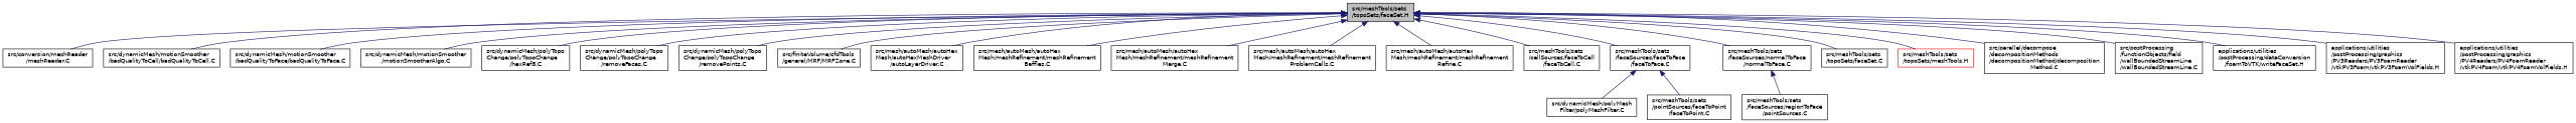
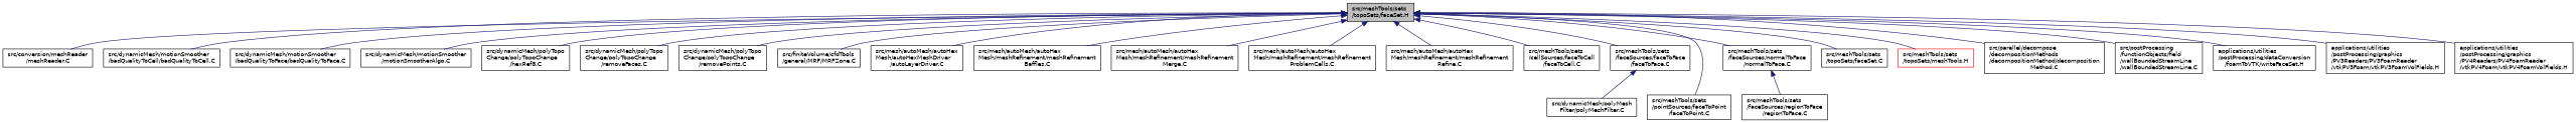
  digraph {
    node [color=black fontname=Helvetica fontsize=10 shape=record]
    edge [color=midnightblue dir=back fontname=Helvetica fontsize=10 labelfontname=Helvetica labelfontsize=10 style=solid]
    n1 [fillcolor=grey75 fontcolor=black height=0.2 label="src/meshTools/sets\l/topoSets/faceSet.H" style=filled width=0.4]
    n2 [height=0.2 label="src/conversion/meshReader\l/meshReader.C" width=0.4]
    n3 [height=0.2 label="src/dynamicMesh/motionSmoother\l/badQualityToCell/badQualityToCell.C" width=0.4]
    n4 [height=0.2 label="src/dynamicMesh/motionSmoother\l/badQualityToFace/badQualityToFace.C" width=0.4]
    n5 [height=0.2 label="src/dynamicMesh/motionSmoother\l/motionSmootherAlgo.C" width=0.4]
    n6 [height=0.2 label="src/dynamicMesh/polyTopo\lChange/polyTopoChange\l/hexRef8.C" width=0.4]
    n7 [height=0.2 label="src/dynamicMesh/polyTopo\lChange/polyTopoChange\l/removeFaces.C" width=0.4]
    n8 [height=0.2 label="src/dynamicMesh/polyTopo\lChange/polyTopoChange\l/removePoints.C" width=0.4]
    n9 [height=0.2 label="src/finiteVolume/cfdTools\l/general/MRF/MRFZone.C" width=0.4]
    n10 [height=0.2 label="src/mesh/autoMesh/autoHex\lMesh/autoHexMeshDriver\l/autoLayerDriver.C" width=0.4]
    n11 [height=0.2 label="src/mesh/autoMesh/autoHex\lMesh/meshRefinement/meshRefinement\lBaffles.C" width=0.4]
    n12 [height=0.2 label="src/mesh/autoMesh/autoHex\lMesh/meshRefinement/meshRefinement\lMerge.C" width=0.4]
    n13 [height=0.2 label="src/mesh/autoMesh/autoHex\lMesh/meshRefinement/meshRefinement\lProblemCells.C" width=0.4]
    n14 [height=0.2 label="src/mesh/autoMesh/autoHex\lMesh/meshRefinement/meshRefinement\lRefine.C" width=0.4]
    n15 [height=0.2 label="src/meshTools/sets\l/cellSources/faceToCell\l/faceToCell.C" width=0.4]
    n16 [height=0.2 label="src/meshTools/sets\l/faceSources/faceToFace\l/faceToFace.C" width=0.4]
    n17 [height=0.2 label="src/meshTools/sets\l/faceSources/normalToFace\l/normalToFace.C" width=0.4]
    n18 [height=0.2 label="src/meshTools/sets\l/pointSources/faceToPoint\l/faceToPoint.C" width=0.4]
    n19 [height=0.2 label="src/meshTools/sets\l/topoSets/faceSet.C" width=0.4]
    n20 [color=red height=0.2 label="src/meshTools/sets\l/topoSets/meshTools.H" width=0.4]
    n21 [height=0.2 label="src/parallel/decompose\l/decompositionMethods\l/decompositionMethod/decomposition\lMethod.C" width=0.4]
    n22 [height=0.2 label="src/postProcessing\l/functionObjects/field\l/wallBoundedStreamLine\l/wallBoundedStreamLine.C" width=0.4]
    n23 [height=0.2 label="applications/utilities\l/postProcessing/dataConversion\l/foamToVTK/writeFaceSet.H" width=0.4]
    n24 [height=0.2 label="applications/utilities\l/postProcessing/graphics\l/PV3Readers/PV3FoamReader\l/vtkPV3Foam/vtkPV3FoamVolFields.H" width=0.4]
    n25 [height=0.2 label="applications/utilities\l/postProcessing/graphics\l/PV4Readers/PV4FoamReader\l/vtkPV4Foam/vtkPV4FoamVolFields.H" width=0.4]
    n26 [height=0.2 label="src/dynamicMesh/polyMesh\lFilter/polyMeshFilter.C" width=0.4]
-   n27 [height=0.2 label="src/meshTools/sets\l/faceSources/regionToFace\l/pointSources.C" width=0.4]
+   n27 [height=0.2 label="src/meshTools/sets\l/faceSources/regionToFace\l/regionToFace.C" width=0.4]
    n1 -> n2
    n1 -> n3
    n1 -> n4
    n1 -> n5
    n1 -> n6
    n1 -> n7
    n1 -> n8
    n1 -> n9
    n1 -> n10
    n1 -> n11
    n1 -> n12
    n1 -> n13
    n1 -> n14
    n1 -> n15
    n1 -> n16
    n1 -> n17
-   n16 -> n18
+   n1 -> n18
    n1 -> n19
    n1 -> n20
    n1 -> n21
    n1 -> n22
    n1 -> n23
    n1 -> n24
    n1 -> n25
    n16 -> n26
    n17 -> n27
  }
